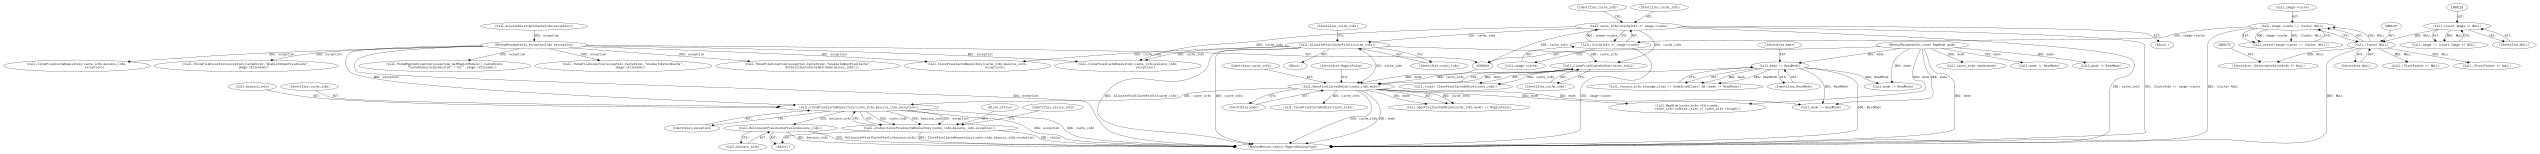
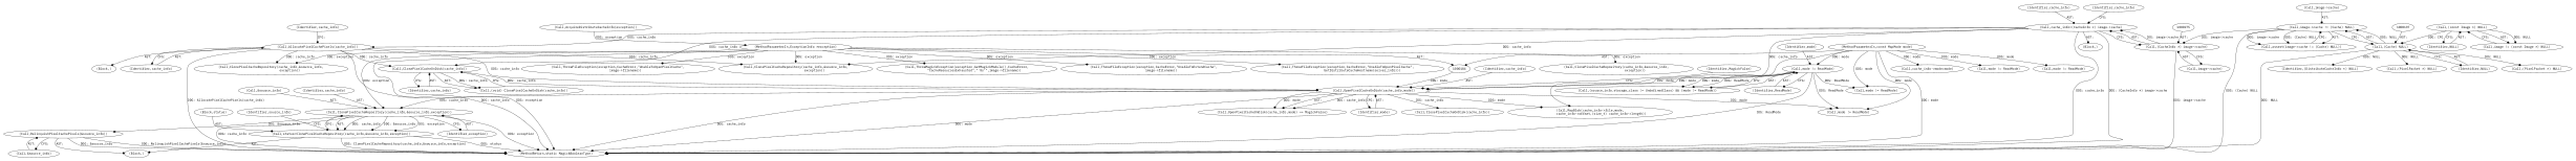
  digraph {
    fontname="IBM Plex Mono"
    node [fontname="IBM Plex Mono"]
    edge [arrowhead=dot fontname="IBM Plex Mono"]
    n1 [label="(Call,ClonePixelCacheRepository(cache_info,&source_info,exception))"]
    n2 [label="(Call,status=ClonePixelCacheRepository(cache_info,&source_info,exception))"]
    n3 [label="(Call,RelinquishPixelCachePixels(&source_info))"]
    n4 [label="(MethodReturn,static MagickBooleanType)"]
    n5 [label="(Identifier,exception)"]
    n6 [label="(Block,)"]
    n7 [label="(Call,&source_info)"]
    n8 [label="(Call,OpenPixelCacheOnDisk(cache_info,mode))"]
    n9 [label="(Call,OpenPixelCacheOnDisk(cache_info,mode) == MagickFalse)"]
    n10 [label="(Identifier,mode)"]
    n11 [label="(Call,ClosePixelCacheOnDisk(cache_info))"]
    n12 [label="(Call,MapBlob(cache_info->file,mode,\n            cache_info->offset,(size_t) cache_info->length))"]
    n13 [label="(Call,mode != ReadMode)"]
    n14 [label="(Call,AllocatePixelCachePixels(cache_info))"]
    n15 [label="(Call,ClosePixelCacheOnDisk(cache_info))"]
    n16 [label="(Block,)"]
    n17 [label="(Call,ClonePixelCacheRepository(cache_info,&source_info,\n                    exception))"]
    n18 [label="(Call,ClonePixelCacheRepository(cache_info,&source_info,\n                    exception))"]
    n19 [label="(Identifier,cache_info)"]
    n20 [label="(Identifier,cache_info)"]
    n21 [label="(Call,(void) ClosePixelCacheOnDisk(cache_info))"]
    n22 [label="(Call,cache_info=(CacheInfo *) image->cache)"]
    n23 [label="(Call,(CacheInfo *) image->cache)"]
    n24 [label="(Block,)"]
    n25 [label="(Call,image->cache)"]
    n26 [label="(Call,image->cache != (Cache) NULL)"]
    n27 [label="(Call,(Cache) NULL)"]
    n28 [label="(Call,assert(image->cache != (Cache) NULL))"]
    n29 [label="(Identifier,NULL)"]
    n30 [label="(Identifier,(DistributeCacheInfo *) NULL)"]
    n31 [label="(Call,(PixelPacket *) NULL)"]
    n32 [label="(Call,(PixelPacket *) NULL)"]
    n33 [label="(Call,(const Image *) NULL)"]
    n34 [label="(Call,image != (const Image *) NULL)"]
    n35 [label="(Identifier,NULL)"]
    n36 [label="(Call,mode != ReadMode)"]
    n37 [label="(Call,mode != ReadMode)"]
    n38 [label="(Call,(source_info.storage_class != UndefinedClass) && (mode != ReadMode))"]
    n39 [label="(Identifier,ReadMode)"]
    n40 [label="(MethodParameterIn,const MapMode mode)"]
    n41 [label="(Call,cache_info->mode=mode)"]
    n42 [label="(Call,mode != ReadMode)"]
    n43 [label="(Call,mode != ReadMode)"]
    1000104
    n45 [label="(MethodParameterIn,ExceptionInfo *exception)"]
    n46 [label="(Call,ThrowMagickException(exception,GetMagickModule(),CacheError,\n        \"CacheResourcesExhausted\",\"`%s'\",image->filename))"]
    n47 [label="(Call,ThrowFileException(exception,CacheError,\"UnableToExtendCache\",\n        image->filename))"]
    n48 [label="(Call,ThrowFileException(exception,CacheError,\"UnableToOpenPixelCache\",\n                GetDistributeCacheHostname(server_info)))"]
    n49 [label="(Call,ClonePixelCacheRepository(cache_info,&source_info,\n                    exception))"]
    n50 [label="(Call,ThrowFileException(exception,CacheError,\"UnableToOpenPixelCache\",\n        image->filename))"]
    n51 [label="(Call,AcquireDistributeCacheInfo(exception))"]
    n52 [label="(Identifier,cache_info)"]
    n53 [label="(Identifier,MagickFalse)"]
    n54 [label="(Identifier,mode)"]
    n55 [label="(Call,&source_info)"]
    n56 [label="(Identifier,cache_info)"]
    n57 [label="(Block,status)"]
    n58 [label="(Call,image->cache)"]
    n59 [label="(Identifier,cache_info)"]
    n60 [label="(Identifier,cache_info)"]
    n61 [label="(Identifier,source_info)"]
    n62 [label="(Identifier,cache_info)"]
    1000175
    1000137
-   1000123
    n1 -> n2 [label="AST: "]
    n1 -> n2 [arrowhead=diamond label="DDG: cache_info"]
    n1 -> n2 [label="DDG: &source_info"]
    n1 -> n2 [label="DDG: exception"]
    n1 -> n3 [arrowhead=diamond label="DDG: &source_info"]
    n1 -> n4 [label="DDG: exception"]
    n1 -> n4 [arrowhead=diamond label="DDG: cache_info"]
    n1 -> n5 [label="CFG: "]
    n2 -> n1 [arrowhead=diamond label="CFG: "]
    n2 -> n4 [arrowhead=diamond label="DDG: status"]
    n2 -> n4 [arrowhead=diamond label="DDG: ClonePixelCacheRepository(cache_info,&source_info,exception)"]
    n2 -> n6 [label="AST: "]
    n3 -> n4 [label="DDG: RelinquishPixelCachePixels(&source_info)"]
    n3 -> n4 [label="DDG: &source_info"]
    n3 -> n6 [label="AST: "]
    n3 -> n7 [label="CFG: "]
    n5 -> n1 [arrowhead=diamond label="AST: "]
    n7 -> n3 [label="AST: "]
    n8 -> n1 [arrowhead=diamond label="DDG: cache_info"]
    n8 -> n4 [label="DDG: cache_info"]
    n8 -> n4 [arrowhead=diamond label="DDG: mode"]
    n8 -> n9 [label="AST: "]
    n8 -> n9 [arrowhead=diamond label="DDG: cache_info"]
    n8 -> n9 [label="DDG: mode"]
    n8 -> n10 [arrowhead=diamond label="CFG: "]
    n8 -> n11 [arrowhead=diamond label="DDG: cache_info"]
    n8 -> n12 [label="DDG: mode"]
    n8 -> n13 [arrowhead=diamond label="DDG: mode"]
    n10 -> n8 [arrowhead=diamond label="AST: "]
    n14 -> n4 [label="DDG: cache_info"]
    n14 -> n4 [label="DDG: AllocatePixelCachePixels(cache_info)"]
    n14 -> n8 [label="DDG: cache_info"]
    n14 -> n15 [label="DDG: cache_info"]
    n14 -> n16 [arrowhead=diamond label="AST: "]
    n14 -> n17 [label="DDG: cache_info"]
    n14 -> n18 [arrowhead=diamond label="DDG: cache_info"]
    n14 -> n19 [arrowhead=diamond label="CFG: "]
    n15 -> n8 [label="DDG: cache_info"]
    n15 -> n20 [label="CFG: "]
    n15 -> n21 [arrowhead=diamond label="AST: "]
    n15 -> n21 [label="DDG: cache_info"]
    n19 -> n14 [arrowhead=diamond label="AST: "]
    n20 -> n15 [arrowhead=diamond label="AST: "]
    n21 -> n15 [label="CFG: "]
    n22 -> n4 [arrowhead=diamond label="DDG: cache_info"]
    n22 -> n4 [label="DDG: (CacheInfo *) image->cache"]
-   n22 -> 1000104 [label="DDG: cache_info"]
+   n22 -> n8 [label="DDG: cache_info"]
    n22 -> n14 [label="DDG: cache_info"]
    n22 -> n15 [arrowhead=diamond label="DDG: cache_info"]
    n22 -> n18 [label="DDG: cache_info"]
    n22 -> n23 [arrowhead=diamond label="CFG: "]
    n22 -> n24 [label="AST: "]
    n23 -> n4 [label="DDG: image->cache"]
    n23 -> n22 [label="AST: "]
    n23 -> n22 [arrowhead=diamond label="DDG: image->cache"]
    n23 -> n25 [arrowhead=diamond label="CFG: "]
    n25 -> n23 [label="AST: "]
    n26 -> n4 [label="DDG: (Cache) NULL"]
    n26 -> n23 [label="DDG: image->cache"]
    n26 -> n27 [arrowhead=diamond label="CFG: "]
    n26 -> n28 [arrowhead=diamond label="AST: "]
    n26 -> n28 [arrowhead=diamond label="DDG: image->cache"]
    n26 -> n28 [arrowhead=diamond label="DDG: (Cache) NULL"]
    n27 -> n4 [arrowhead=diamond label="DDG: NULL"]
    n27 -> n26 [label="AST: "]
    n27 -> n26 [label="DDG: NULL"]
    n27 -> n29 [label="CFG: "]
    n27 -> n30 [label="DDG: NULL"]
    n27 -> n31 [arrowhead=diamond label="DDG: NULL"]
    n27 -> n32 [label="DDG: NULL"]
    n28 -> n26 [label="CFG: "]
    n29 -> n27 [label="AST: "]
-   n33 -> n27 [label="DDG: NULL"]
+   n33 -> n27 [label="DDG: CFG"]
    n33 -> n34 [arrowhead=diamond label="AST: "]
    n33 -> n34 [label="DDG: NULL"]
    n33 -> n35 [label="CFG: "]
    n34 -> n33 [arrowhead=diamond label="CFG: "]
    n35 -> n33 [label="AST: "]
    n36 -> n4 [arrowhead=diamond label="DDG: ReadMode"]
    n36 -> n8 [arrowhead=diamond label="DDG: mode"]
    n36 -> n13 [arrowhead=diamond label="DDG: ReadMode"]
    n36 -> n37 [label="DDG: ReadMode"]
    n36 -> n38 [label="AST: "]
    n36 -> n38 [arrowhead=diamond label="DDG: mode"]
    n36 -> n38 [label="DDG: ReadMode"]
    n36 -> n39 [label="CFG: "]
    n38 -> n36 [arrowhead=diamond label="CFG: "]
    n39 -> n36 [arrowhead=diamond label="AST: "]
    n40 -> n4 [arrowhead=diamond label="DDG: mode"]
    n40 -> n12 [arrowhead=diamond label="DDG: mode"]
    n40 -> n13 [label="DDG: mode"]
    n40 -> n36 [arrowhead=diamond label="DDG: mode"]
    n40 -> n37 [label="DDG: mode"]
    n40 -> n41 [label="DDG: mode"]
    n40 -> n42 [arrowhead=diamond label="DDG: mode"]
    n40 -> n43 [label="DDG: mode"]
    n40 -> 1000104 [label="AST: "]
    1000104 -> n8 [arrowhead=diamond label="DDG: mode"]
    n45 -> n1 [label="DDG: exception"]
    n45 -> n4 [arrowhead=diamond label="DDG: exception"]
    n45 -> n17 [label="DDG: exception"]
    n45 -> n18 [arrowhead=diamond label="DDG: exception"]
    n45 -> 1000104 [arrowhead=diamond label="AST: "]
    n45 -> n46 [label="DDG: exception"]
    n45 -> n47 [arrowhead=diamond label="DDG: exception"]
    n45 -> n48 [arrowhead=diamond label="DDG: exception"]
    n45 -> n49 [label="DDG: exception"]
    n45 -> n50 [label="DDG: exception"]
    n51 -> n45 [arrowhead=diamond label="DDG: exception"]
    n52 -> n8 [label="AST: "]
    n53 -> n8 [arrowhead=diamond label="CFG: "]
    n54 -> n36 [arrowhead=diamond label="AST: "]
    n55 -> n1 [arrowhead=diamond label="AST: "]
    n56 -> n1 [arrowhead=diamond label="AST: "]
    n57 -> n2 [label="AST: "]
    n58 -> n26 [label="AST: "]
    n59 -> n22 [arrowhead=diamond label="CFG: "]
    n60 -> n22 [label="AST: "]
    n61 -> n2 [label="CFG: "]
    n62 -> n14 [label="CFG: "]
-   1000175 -> n30 [label="AST: "]
+   1000175 -> n23 [label="AST: "]
    1000137 -> n27 [arrowhead=diamond label="AST: "]
-   1000123 -> n33 [label="AST: "]
  }
